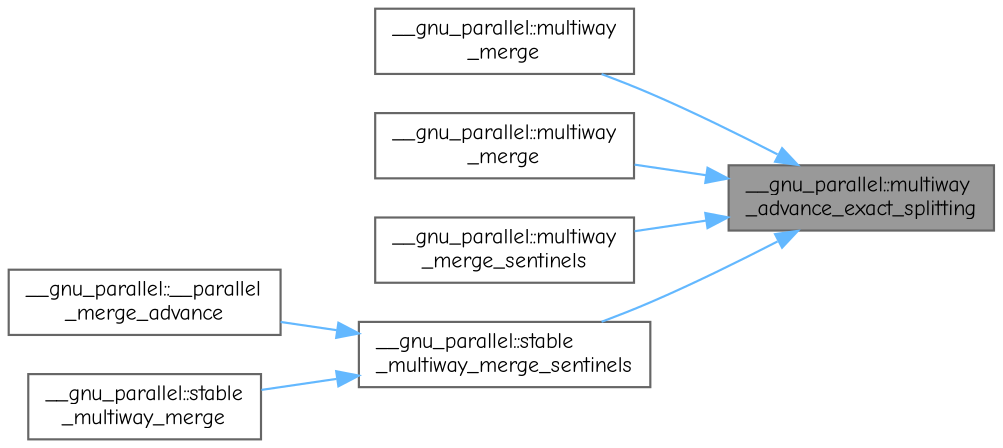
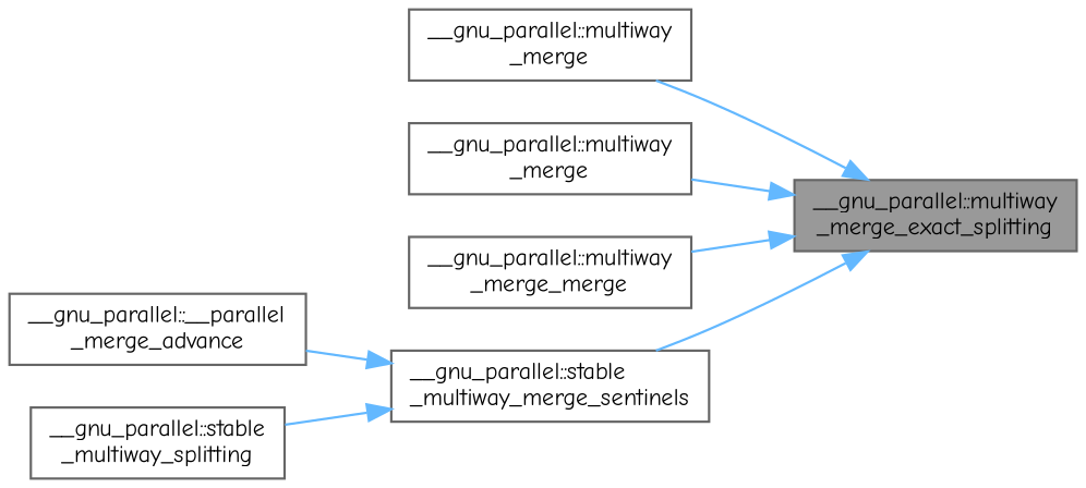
  digraph {
    fontname="Comic Neue"
    rankdir=RL
    node [color=grey40 fillcolor=white fontname="Comic Neue" fontsize=10 shape=box style=filled]
    edge [color=steelblue1 dir=back fontname="Comic Neue" fontsize=10 labelfontname=Helvetica labelfontsize=10 style=solid]
-   n1 [color=gray40 fillcolor=grey60 fontcolor=black height=0.2 label="__gnu_parallel::multiway\l_advance_exact_splitting" width=0.4]
+   n1 [color=gray40 fillcolor=grey60 fontcolor=black height=0.2 label="__gnu_parallel::multiway\l_merge_exact_splitting" width=0.4]
    n2 [height=0.2 label="__gnu_parallel::multiway\l_merge" width=0.4]
    n3 [height=0.2 label="__gnu_parallel::multiway\l_merge" width=0.4]
-   n4 [height=0.2 label="__gnu_parallel::multiway\l_merge_sentinels" width=0.4]
+   n4 [height=0.2 label="__gnu_parallel::multiway\l_merge_merge" width=0.4]
    n5 [height=0.2 label="__gnu_parallel::stable\l_multiway_merge_sentinels" width=0.4]
    n6 [height=0.2 label="__gnu_parallel::__parallel\l_merge_advance" width=0.4]
-   n7 [height=0.2 label="__gnu_parallel::stable\l_multiway_merge" width=0.4]
+   n7 [height=0.2 label="__gnu_parallel::stable\l_multiway_splitting" width=0.4]
    n1 -> n2
    n1 -> n3
    n1 -> n4
    n1 -> n5
    n5 -> n6
    n5 -> n7
  }
